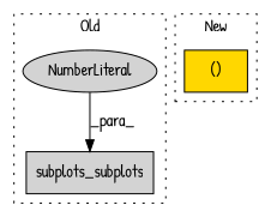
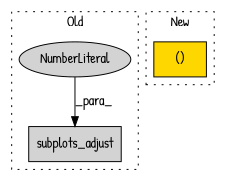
  digraph {
    fontname="Patrick Hand"
    node [shape=box style=filled fillcolor=lightgrey fontname="Patrick Hand"]
-   n1 [a=32 l="16,1" label=subplots_subplots s="2164,2198"]
+   n1 [a=32 l="16,1" label=subplots_adjust s="2164,2198"]
    n2 [a=34 l=3 label=NumberLiteral s=2185 shape=ellipse]
    n3 [a=106 l=18 label="()" s=1567 fillcolor=gold]
    subgraph cluster_1 {
      label=Old
      style=dotted
      n1
      n2
    }
    subgraph cluster_2 {
      label=New
      style=dotted
      n3
    }
    n2 -> n1 [label=_para_ style=solid fontname="Patrick Hand"]
  }
